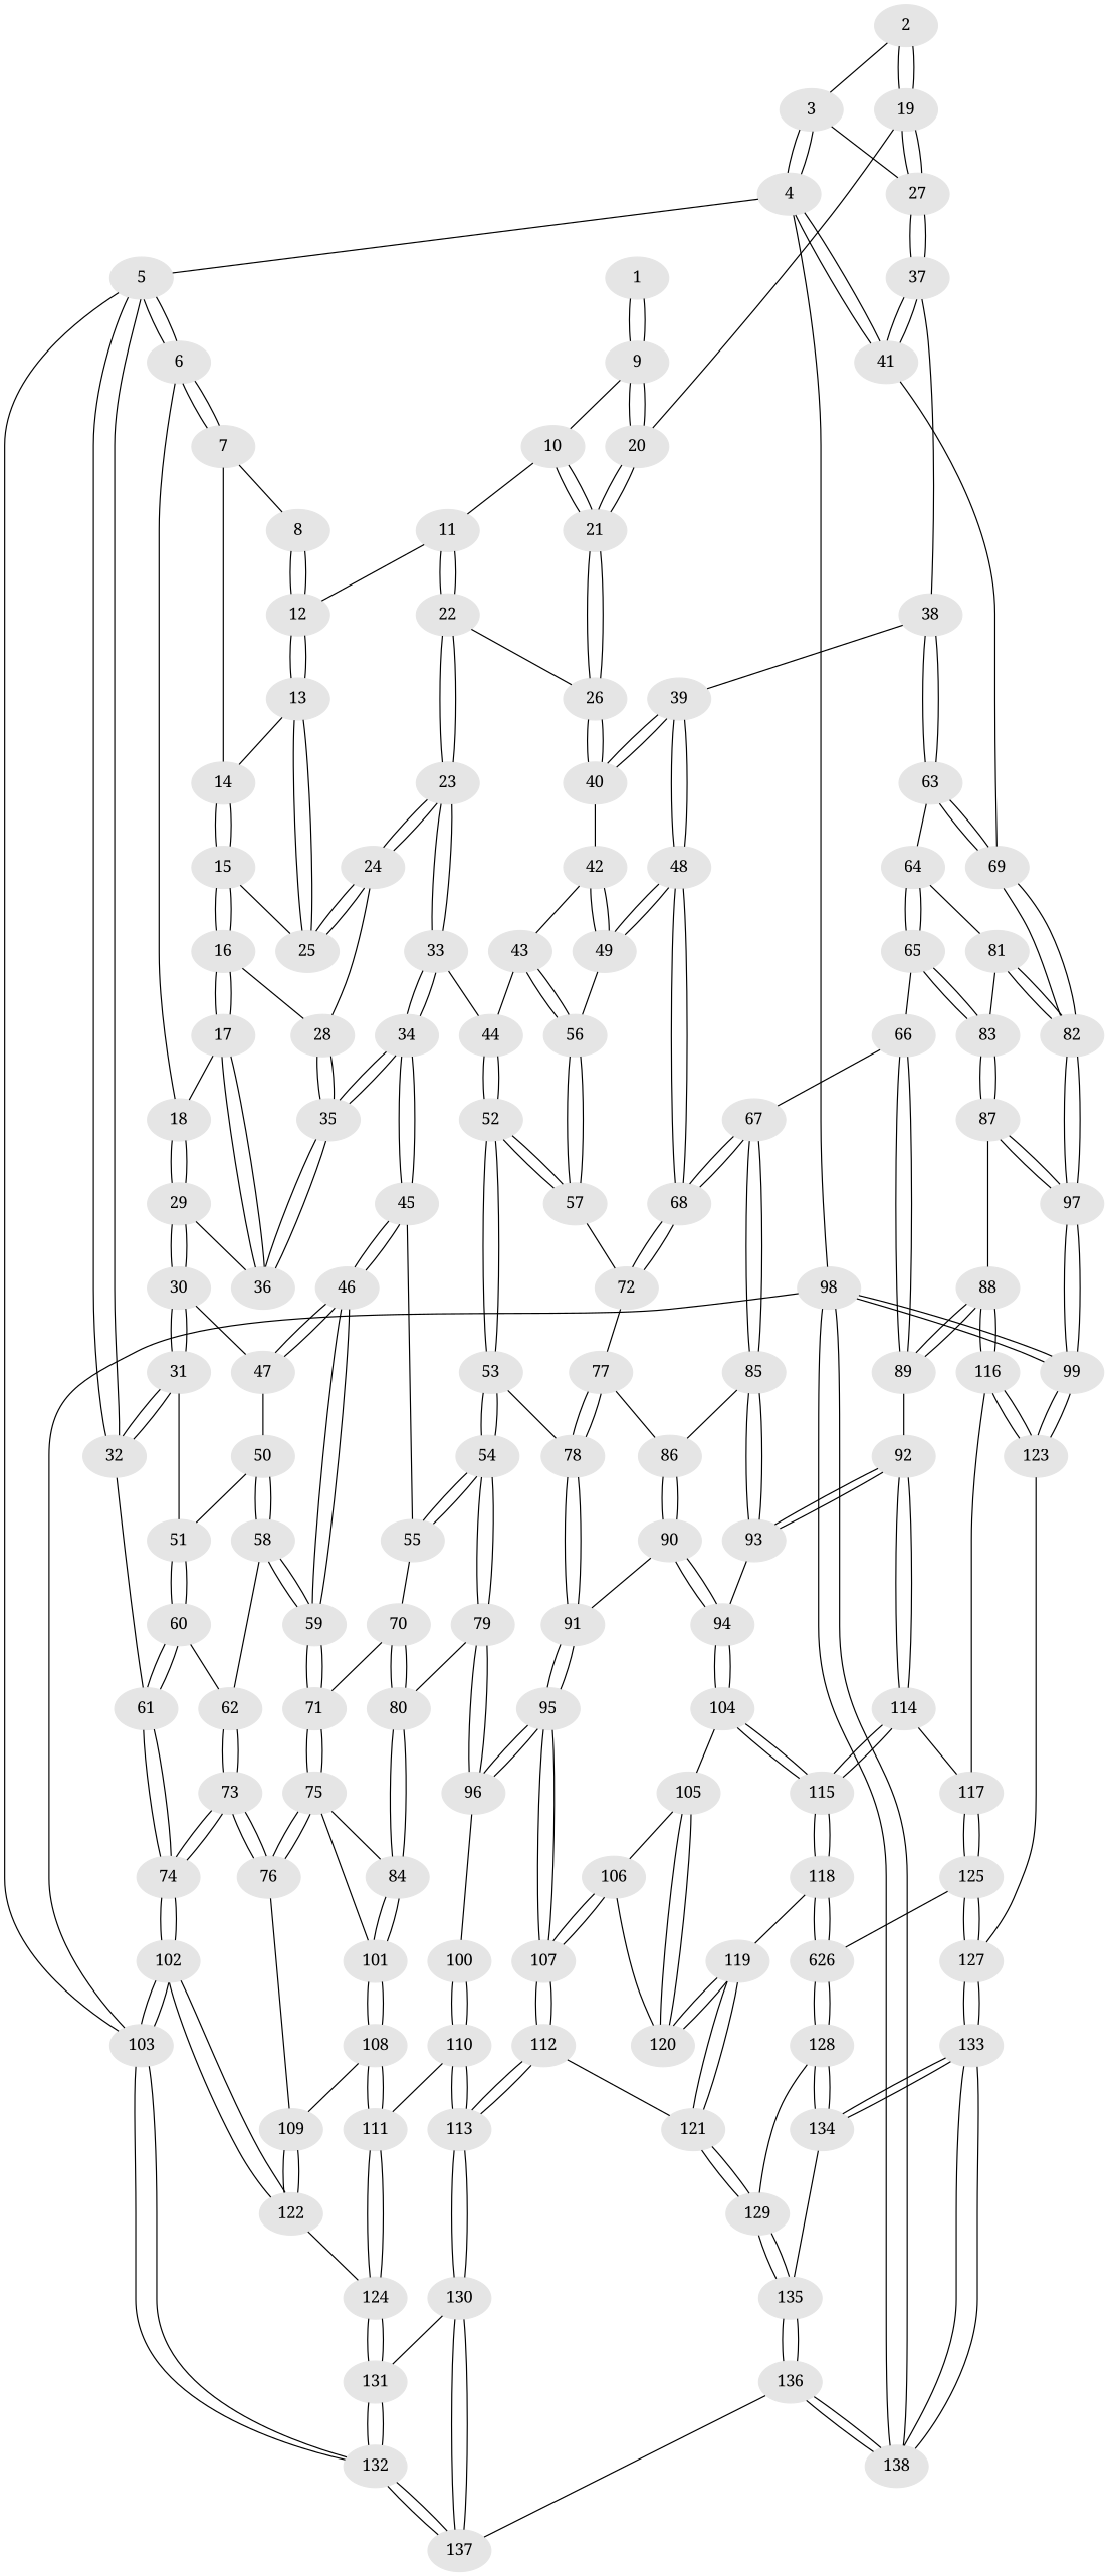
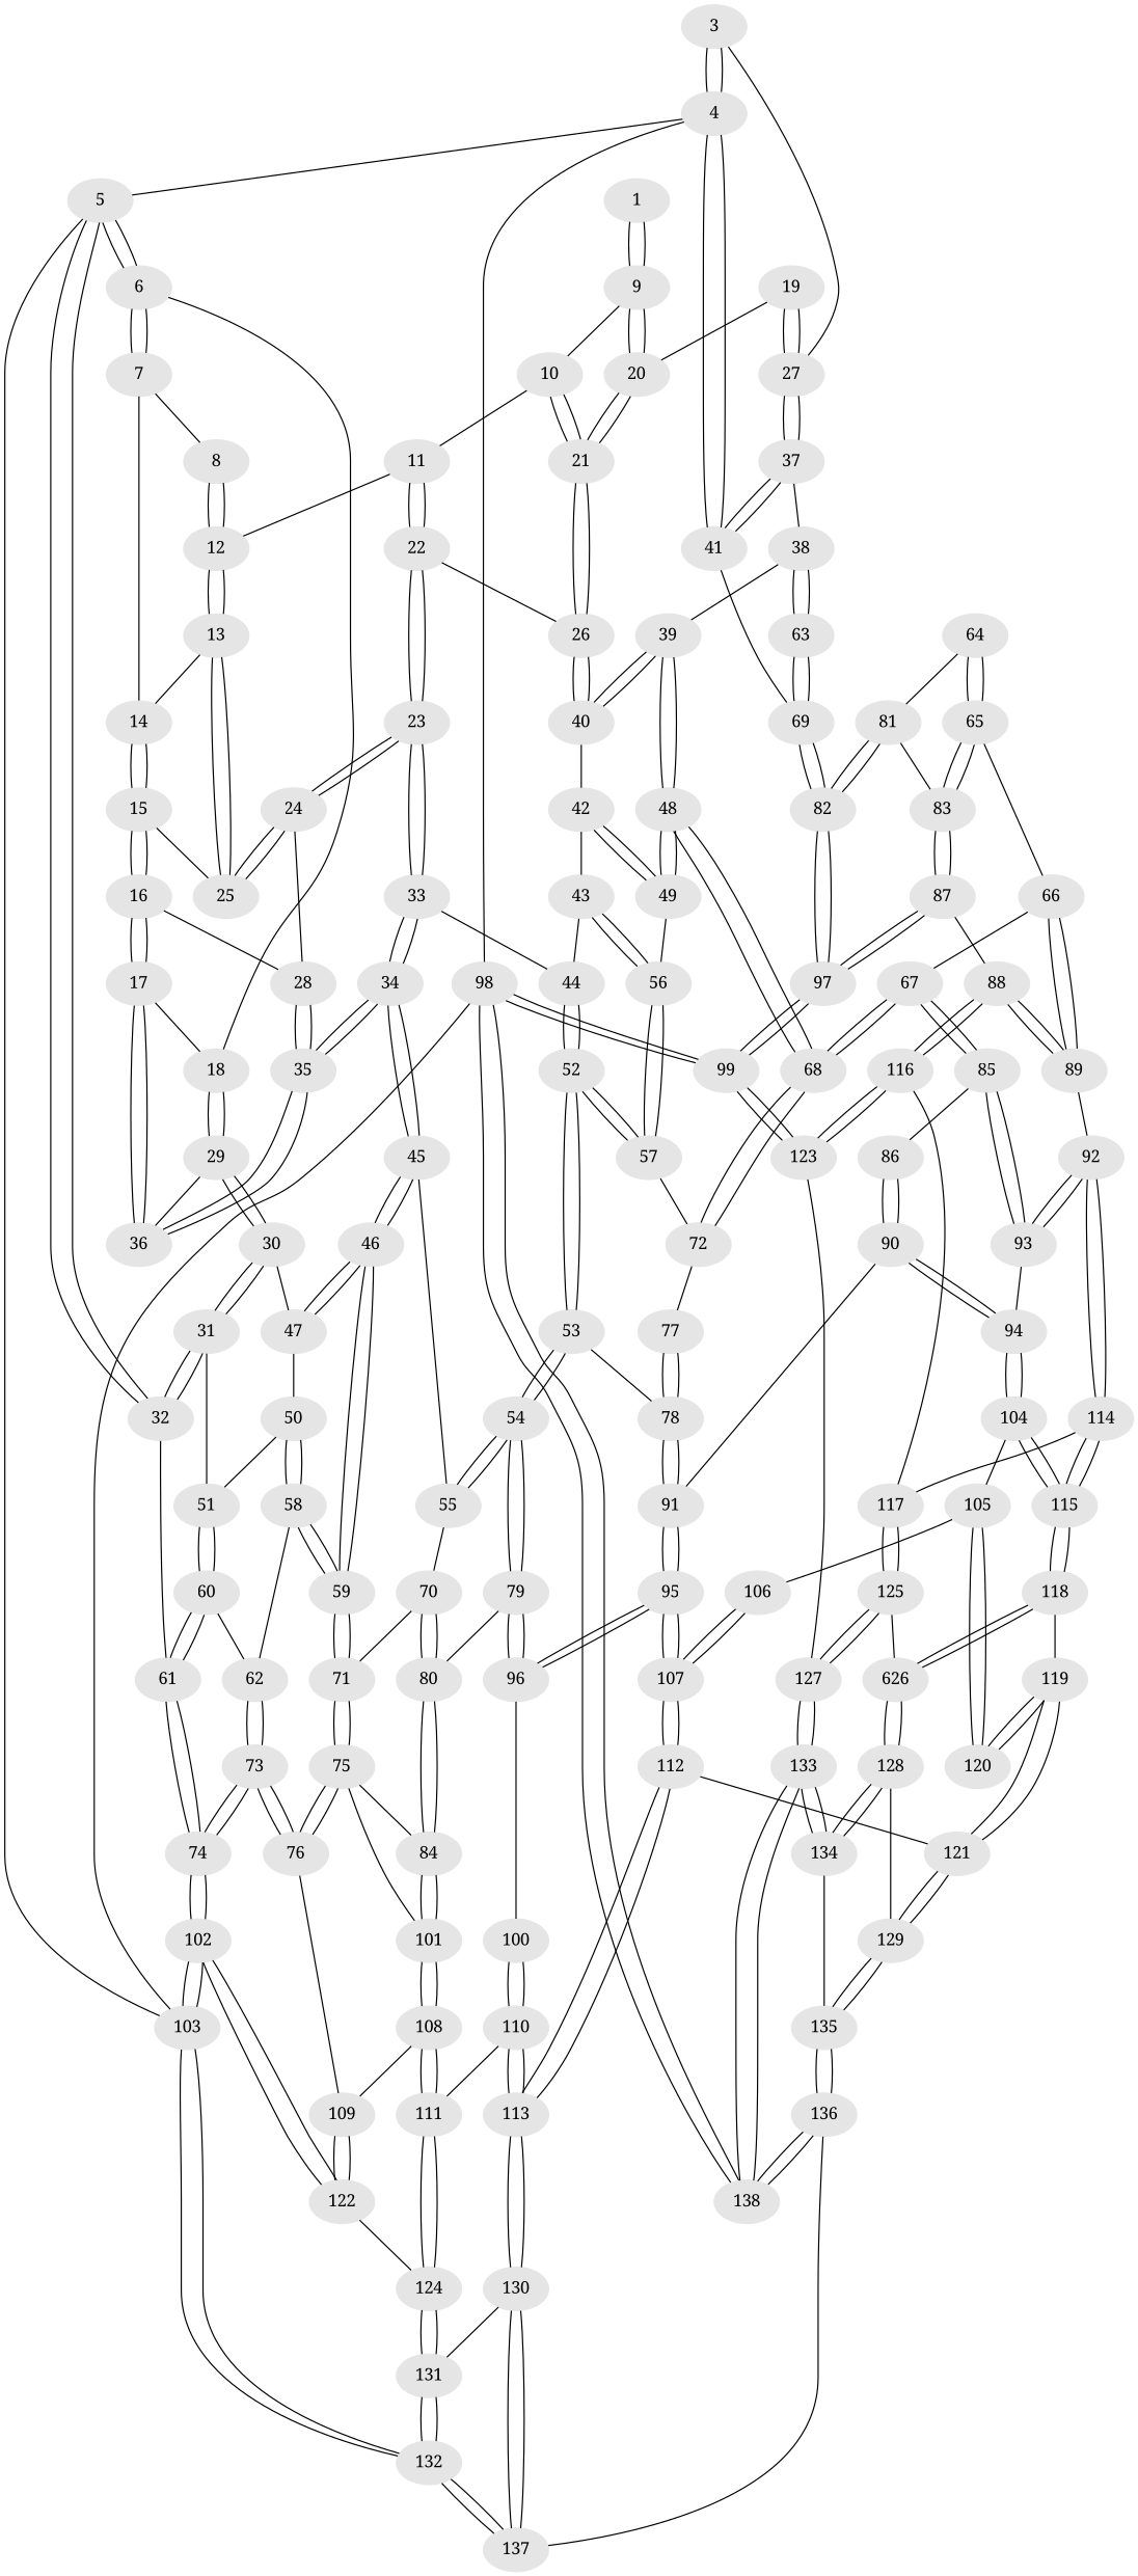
  graph {
    fontname="Noto Serif"
    node [color=gray90 fontname="Noto Serif" style=filled]
    edge [fontname="Noto Serif"]
    1
    9
-   2
    3
    19
    10
    20
    4
    27
    5
    41
    98
    37
    6
    32
    103
    69
    99
    138
    7
    18
    61
    132
    8
    14
    29
    12
    15
    13
    11
    21
    22
    26
    23
    25
    16
    17
    28
    36
    35
    30
    40
    24
    33
    34
    44
    42
    38
    31
    47
    51
    50
    60
    74
    45
    52
    46
    55
    39
    63
    48
    64
    49
    68
    43
    82
    56
    57
    53
    59
    70
    71
    58
    72
    62
    54
    78
    79
    91
    80
    96
    77
    73
    75
    102
    76
    65
    81
    66
    83
    67
    89
    87
    85
    92
    86
    93
    97
    84
    101
    109
    122
    90
    95
    100
    88
    108
    94
    116
    123
    117
    114
    104
    107
    115
    105
    112
    110
    127
    111
    113
    124
    137
    106
    120
    118
    121
    130
    131
    129
    125
    119
    n133 [label=626]
    128
    135
    133
    134
    136
    1 -- 9
    1 -- 9
    9 -- 10
    9 -- 20
    9 -- 20
-   2 -- 3
-   2 -- 19
-   2 -- 19
    3 -- 4
    3 -- 4
    3 -- 27
    19 -- 20
    19 -- 27
    19 -- 27
    10 -- 11
    10 -- 21
    10 -- 21
    20 -- 21
    20 -- 21
    4 -- 5
    4 -- 41
    4 -- 41
    4 -- 98
    27 -- 37
    27 -- 37
    5 -- 6
    5 -- 6
    5 -- 32
    5 -- 32
    5 -- 103
    41 -- 69
    98 -- 103
    98 -- 99
    98 -- 99
    98 -- 138
    98 -- 138
    37 -- 41
    37 -- 41
    37 -- 38
    6 -- 7
    6 -- 7
    6 -- 18
    32 -- 61
    103 -- 132
    103 -- 132
    69 -- 82
    69 -- 82
    99 -- 123
    99 -- 123
    7 -- 8
    7 -- 14
    18 -- 29
    18 -- 29
    61 -- 74
    61 -- 74
    132 -- 137
    132 -- 137
    8 -- 12
    8 -- 12
    14 -- 15
    14 -- 15
    29 -- 36
    29 -- 30
    29 -- 30
    12 -- 13
    12 -- 13
    15 -- 25
    15 -- 16
    15 -- 16
    13 -- 14
    13 -- 25
    13 -- 25
    11 -- 12
    11 -- 22
    11 -- 22
    21 -- 26
    21 -- 26
    22 -- 26
    22 -- 23
    22 -- 23
    26 -- 40
    26 -- 40
    23 -- 24
    23 -- 24
    23 -- 33
    23 -- 33
    16 -- 17
    16 -- 17
    16 -- 28
    17 -- 18
    17 -- 36
    17 -- 36
    28 -- 35
    28 -- 35
    35 -- 36
    35 -- 36
    30 -- 31
    30 -- 31
    30 -- 47
    40 -- 42
    24 -- 25
    24 -- 25
    24 -- 28
    33 -- 34
    33 -- 34
    33 -- 44
    34 -- 35
    34 -- 35
    34 -- 45
    34 -- 45
    44 -- 52
    44 -- 52
    42 -- 49
    42 -- 49
    42 -- 43
    38 -- 39
    38 -- 63
    38 -- 63
    31 -- 32
    31 -- 32
    31 -- 51
    47 -- 50
    51 -- 60
    51 -- 60
    50 -- 51
    50 -- 58
    50 -- 58
    60 -- 61
    60 -- 61
    60 -- 62
    74 -- 102
    74 -- 102
    45 -- 46
    45 -- 46
    45 -- 55
    52 -- 57
    52 -- 57
    52 -- 53
    52 -- 53
    46 -- 47
    46 -- 47
    46 -- 59
    46 -- 59
    55 -- 70
    39 -- 40
    39 -- 40
    39 -- 48
    39 -- 48
    63 -- 69
    63 -- 69
-   63 -- 64
    48 -- 49
    48 -- 49
    48 -- 68
    48 -- 68
    64 -- 65
    64 -- 65
    64 -- 81
    49 -- 56
    68 -- 72
    68 -- 72
    43 -- 44
    43 -- 56
    43 -- 56
    82 -- 97
    82 -- 97
    56 -- 57
    56 -- 57
    57 -- 72
    53 -- 54
    53 -- 54
    53 -- 78
    59 -- 71
    59 -- 71
    70 -- 71
    70 -- 80
    70 -- 80
    71 -- 75
    71 -- 75
    58 -- 59
    58 -- 59
    58 -- 62
    72 -- 77
    62 -- 73
    62 -- 73
    54 -- 55
    54 -- 55
    54 -- 79
    54 -- 79
    78 -- 91
    78 -- 91
    79 -- 80
    79 -- 96
    79 -- 96
    91 -- 95
    91 -- 95
    80 -- 84
    80 -- 84
    96 -- 100
    77 -- 78
    77 -- 78
-   77 -- 86
    73 -- 74
    73 -- 74
    73 -- 76
    73 -- 76
    75 -- 76
    75 -- 76
    75 -- 84
    75 -- 101
    102 -- 103
    102 -- 103
    102 -- 122
    102 -- 122
    76 -- 109
    65 -- 66
    65 -- 83
    65 -- 83
    81 -- 82
    81 -- 82
    81 -- 83
    66 -- 67
    66 -- 89
    66 -- 89
    83 -- 87
    83 -- 87
    67 -- 68
    67 -- 68
    67 -- 85
    67 -- 85
    89 -- 92
    87 -- 97
    87 -- 97
    87 -- 88
    85 -- 86
    85 -- 93
    85 -- 93
    92 -- 93
    92 -- 93
    92 -- 114
    92 -- 114
    86 -- 90
    86 -- 90
    93 -- 94
    97 -- 99
    97 -- 99
    84 -- 101
    84 -- 101
    101 -- 108
    101 -- 108
    109 -- 122
    109 -- 122
    122 -- 124
    90 -- 91
    90 -- 94
    90 -- 94
    95 -- 96
    95 -- 96
    95 -- 107
    95 -- 107
    100 -- 110
    100 -- 110
    88 -- 89
    88 -- 89
    88 -- 116
    88 -- 116
    108 -- 109
    108 -- 111
    108 -- 111
    94 -- 104
    94 -- 104
    116 -- 123
    116 -- 123
    116 -- 117
    123 -- 127
    117 -- 125
    117 -- 125
    114 -- 117
    114 -- 115
    114 -- 115
    104 -- 115
    104 -- 115
    104 -- 105
    107 -- 112
    107 -- 112
    115 -- 118
    115 -- 118
    105 -- 106
    105 -- 120
    105 -- 120
    112 -- 113
    112 -- 113
    112 -- 121
    110 -- 111
    110 -- 113
    110 -- 113
    127 -- 133
    127 -- 133
    111 -- 124
    111 -- 124
    113 -- 130
    113 -- 130
    124 -- 131
    124 -- 131
    106 -- 107
    106 -- 107
-   106 -- 120
    118 -- 119
    118 -- n133
    118 -- n133
    121 -- 129
    121 -- 129
    130 -- 137
    130 -- 137
    130 -- 131
    131 -- 132
    131 -- 132
    129 -- 135
    129 -- 135
    125 -- 127
    125 -- 127
    125 -- n133
    119 -- 120
    119 -- 120
    119 -- 121
    119 -- 121
    n133 -- 128
    n133 -- 128
    128 -- 129
    128 -- 134
    128 -- 134
    135 -- 136
    135 -- 136
    133 -- 138
    133 -- 138
    133 -- 134
    133 -- 134
    134 -- 135
    136 -- 138
    136 -- 138
    136 -- 137
  }
